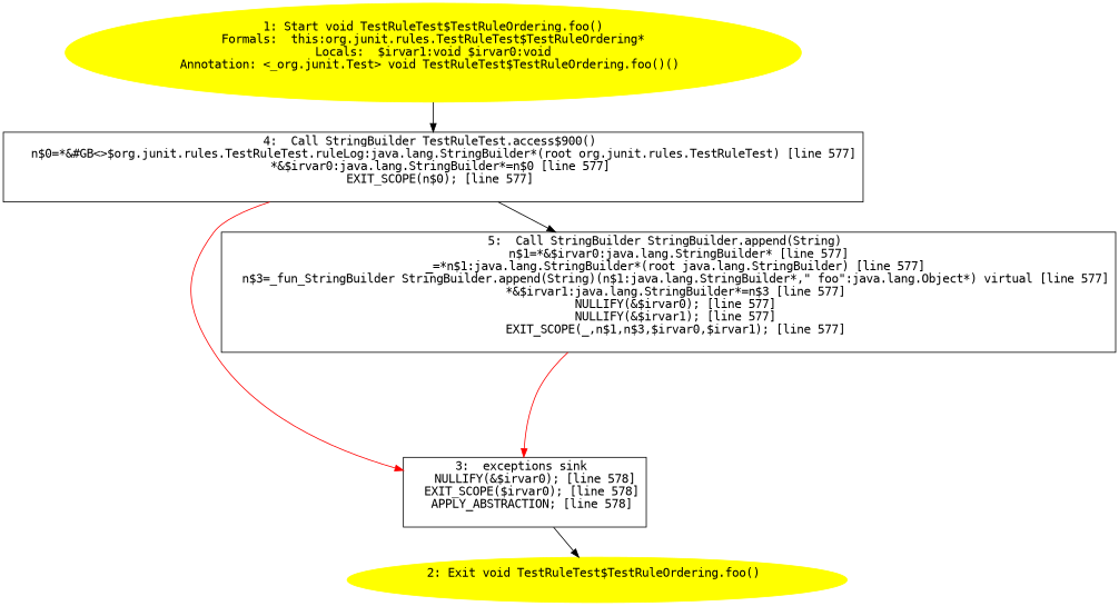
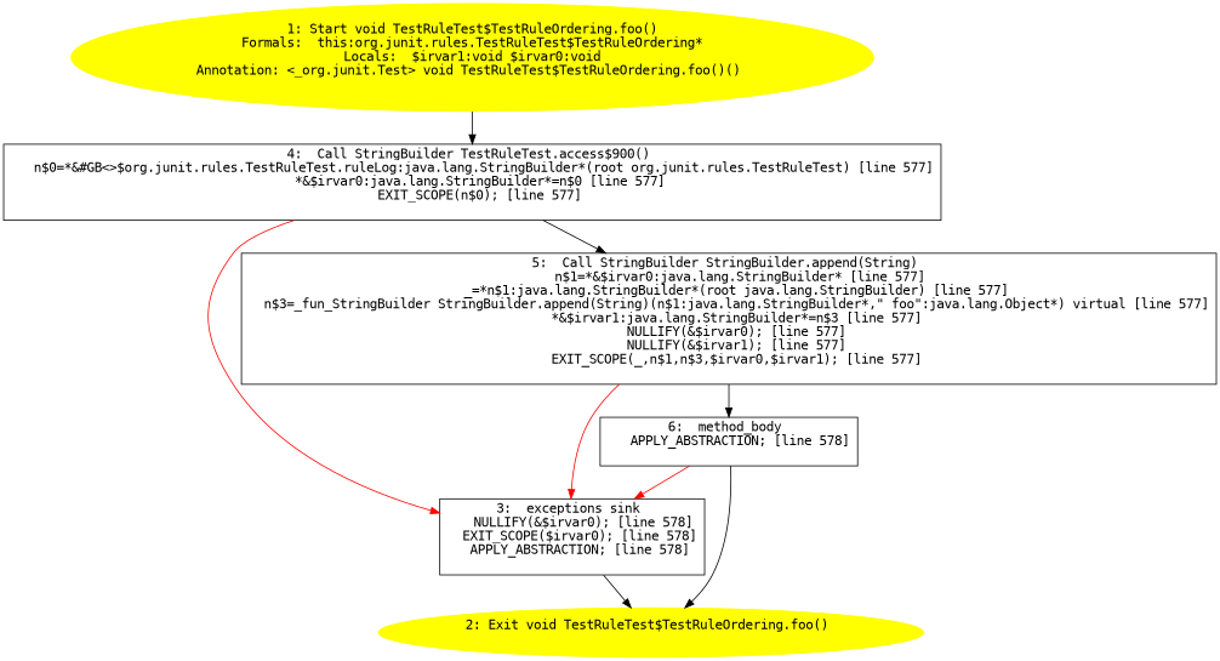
  digraph {
    fontname="DejaVu Sans Mono"
    node [fontname="DejaVu Sans Mono" shape=box]
    edge [fontname="DejaVu Sans Mono"]
    n1 [color=yellow label="1: Start void TestRuleTest$TestRuleOrdering.foo()\nFormals:  this:org.junit.rules.TestRuleTest$TestRuleOrdering*\nLocals:  $irvar1:void $irvar0:void\nAnnotation: <_org.junit.Test> void TestRuleTest$TestRuleOrdering.foo()() \n  " style=filled shape=""]
    n2 [label="4:  Call StringBuilder TestRuleTest.access$900() \n   n$0=*&#GB<>$org.junit.rules.TestRuleTest.ruleLog:java.lang.StringBuilder*(root org.junit.rules.TestRuleTest) [line 577]\n  *&$irvar0:java.lang.StringBuilder*=n$0 [line 577]\n  EXIT_SCOPE(n$0); [line 577]\n "]
    n3 [label="3:  exceptions sink \n   NULLIFY(&$irvar0); [line 578]\n  EXIT_SCOPE($irvar0); [line 578]\n  APPLY_ABSTRACTION; [line 578]\n "]
    n4 [label="5:  Call StringBuilder StringBuilder.append(String) \n   n$1=*&$irvar0:java.lang.StringBuilder* [line 577]\n  _=*n$1:java.lang.StringBuilder*(root java.lang.StringBuilder) [line 577]\n  n$3=_fun_StringBuilder StringBuilder.append(String)(n$1:java.lang.StringBuilder*,\" foo\":java.lang.Object*) virtual [line 577]\n  *&$irvar1:java.lang.StringBuilder*=n$3 [line 577]\n  NULLIFY(&$irvar0); [line 577]\n  NULLIFY(&$irvar1); [line 577]\n  EXIT_SCOPE(_,n$1,n$3,$irvar0,$irvar1); [line 577]\n "]
    n5 [color=yellow label="2: Exit void TestRuleTest$TestRuleOrdering.foo() \n  " style=filled shape=""]
+   n6 [label="6:  method_body \n   APPLY_ABSTRACTION; [line 578]\n "]
    n1 -> n2
    n2 -> n3 [color=red]
    n2 -> n4
    n3 -> n5
    n4 -> n3 [color=red]
+   n4 -> n6
+   n6 -> n3 [color=red]
+   n6 -> n5
  }
